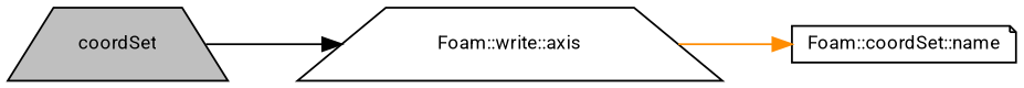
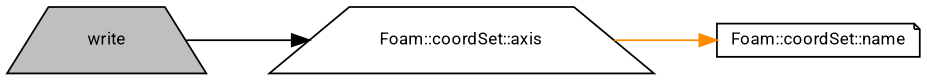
  digraph {
    fontname=Roboto
    rankdir=LR
    node [color=black fontname=Roboto fontsize=10 shape=trapezium]
    edge [fontname=Roboto fontsize=10 labelfontname=FreeSans labelfontsize=10 style=solid]
-   n1 [fillcolor=grey75 fontcolor=black height=0.2 label=coordSet style=filled width=0.4]
-   n2 [height=0.2 label="Foam::write::axis" width=0.4]
+   n1 [fillcolor=grey75 fontcolor=black height=0.2 label=write style=filled width=0.4]
+   n2 [height=0.2 label="Foam::coordSet::axis" width=0.4]
    n3 [height=0.2 label="Foam::coordSet::name" shape=note width=0.4]
    n1 -> n2 [color=black]
    n2 -> n3 [color=darkorange]
  }
